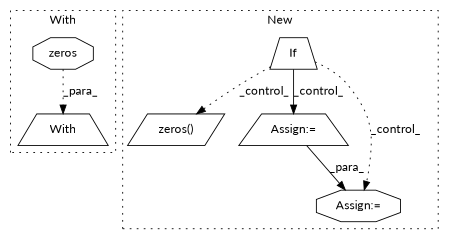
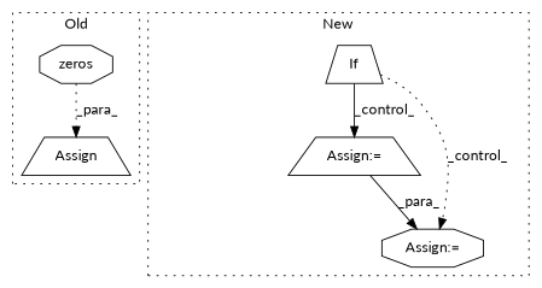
  digraph {
    fontname=Lato
    node [a=68 fontname=Lato l=3 shape=trapezium]
    edge [fontname=Lato style=dotted]
    n1 [a=49 l=17 label=zeros s=7030 shape=octagon]
-   n2 [a=39 l="5,31" label=With s="7025,7047"]
-   n3 [a=75 l="9,14" label="zeros()" s="7720,7748" shape=parallelogram]
+   n2 [a=39 l="5,31" label=Assign s="7025,7047"]
    n4 [a=96 label=If s=7573]
    n5 [label="Assign:=" s=7864]
    n6 [label="Assign:=" s=8001 shape=octagon]
    subgraph cluster_1 {
-     label=With
+     label=Old
      style=dotted
      n1
      n2
    }
    subgraph cluster_2 {
      label=New
      style=dotted
-     n3
      n4
      n5
      n6
    }
    n1 -> n2 [label=_para_]
-   n4 -> n3 [label=_control_]
    n4 -> n5 [label=_control_ style=solid]
    n4 -> n6 [label=_control_]
    n5 -> n6 [label=_para_ style=solid]
  }
